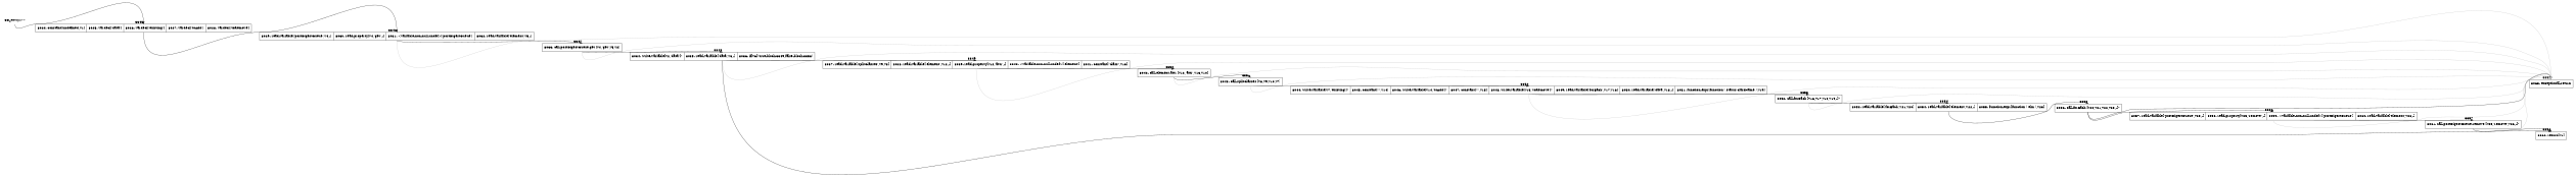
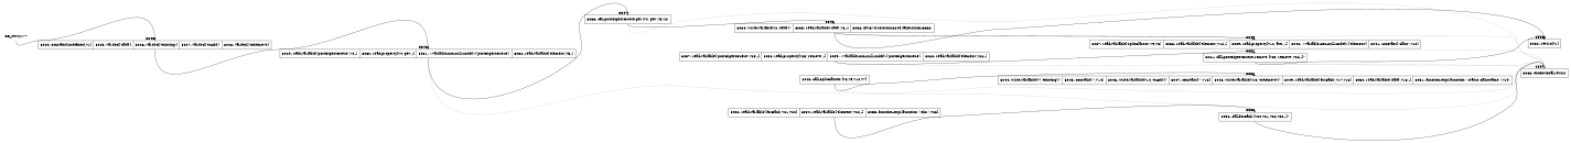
  digraph {
    rankdir=LR
    node [shape=record]
    edge [headport=n tailport=s]
    n1 [label=BB_entry177 shape=none]
    n2 [label="{8024: constant[undefined,v1]|8025: vardecl['data']|8026: vardecl['existing']|8027: vardecl['toAdd']|8028: vardecl['toRemove']}"]
    n3 [label="{8029: read-variable['postDigestQueue',v4,-]|8030: read-property[v4,'get',-]|8031: \<variable-non-null-undef\>['postDigestQueue']|8032: read-variable['element',v5,-]}"]
    n4 [label="{8033: call-postDigestQueue.get [v4,'get',v5,v2]}"]
    n5 [label="{8063: exceptional-return}"]
    n6 [label="{8034: write-variable[v2,'data']*|8035: read-variable['data',v6,-]|8036: if[v6](true-block:3349,false-block:3358)}"]
    n7 [label="{8037: read-variable['splitClasses',v9,v8]|8038: read-variable['element',v12,-]|8039: read-property[v12,'attr',-]|8040: \<variable-non-null-undef\>['element']|8041: constant[\"class\",v13]}"]
    n8 [label="{8062: return[v1]}"]
-   n9 [label="{8042: call-element.attr [v12,'attr',v13,v10]}"]
    n10 [label="{8043: call-splitClasses [v8,v9,v10,v7]}"]
    n11 [label="{8044: write-variable[v7,'existing']*|8045: constant[\"\",v14]|8046: write-variable[v14,'toAdd']*|8047: constant[\"\",v15]|8048: write-variable[v15,'toRemove']*|8049: read-variable['forEach',v17,v16]|8050: read-variable['data',v18,-]|8051: function-expr[function ( status className ),v19]}"]
-   n12 [label="{8052: call-forEach [v16,v17,v18,v19,-]*}"]
    n13 [label="{8053: read-variable['forEach',v21,v20]|8054: read-variable['element',v22,-]|8055: function-expr[function ( elm ),v23]}"]
    n14 [label="{8056: call-forEach [v20,v21,v22,v23,-]*}"]
    n15 [label="{8057: read-variable['postDigestQueue',v25,-]|8058: read-property[v25,'remove',-]|8059: \<variable-non-null-undef\>['postDigestQueue']|8060: read-variable['element',v26,-]}"]
    n16 [label="{8061: call-postDigestQueue.remove [v25,'remove',v26,-]*}"]
    n1 -> n2 [headlabel="    3345"]
    n2 -> n3 [headlabel="      3346"]
    n3 -> n4 [headlabel="      3347"]
    n3 -> n5 [color=gray headlabel="      3359"]
    n4 -> n5 [color=gray]
    n4 -> n6 [headlabel="      3348"]
    n6 -> n5 [color=gray]
    n6 -> n7 [headlabel="      3349"]
    n6 -> n8 [headlabel="      3358"]
    n7 -> n5 [color=gray]
-   n7 -> n9 [headlabel="      3350"]
-   n9 -> n5 [color=gray]
-   n9 -> n10 [headlabel="      3351"]
    n10 -> n5 [color=gray]
    n10 -> n11 [headlabel="      3352"]
    n11 -> n5 [color=gray]
-   n11 -> n12 [headlabel="      3353"]
-   n12 -> n5 [color=gray]
-   n12 -> n13 [headlabel="      3354"]
    n13 -> n14 [headlabel="      3355"]
    n14 -> n5 [color=black]
-   n14 -> n15 [headlabel="      3356"]
    n15 -> n5 [color=gray]
    n15 -> n16 [headlabel="      3357"]
    n16 -> n5 [color=gray]
    n16 -> n8
  }
